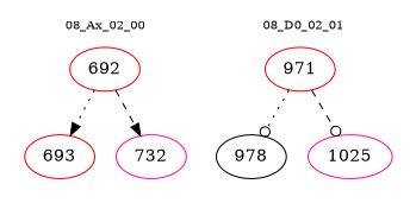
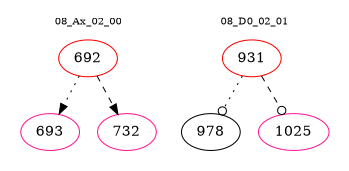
  digraph {
    node [color=red]
    edge [arrowhead=normal color=black style=dotted]
    n1 [label=692]
-   n2 [label=693]
+   n2 [color=deeppink label=693]
    n3 [color=deeppink label=732]
-   n4 [label=971]
+   n4 [label=931]
    n5 [color=black label=978]
    n6 [color=deeppink label=1025]
    subgraph cluster_1 {
      color=white
      fontsize=10
      label="08_Ax_02_00"
      n1
      n2
      n3
    }
    subgraph cluster_2 {
      color=white
      fontsize=10
      label="08_D0_02_01"
      n4
      n5
      n6
    }
    n1 -> n2
    n1 -> n3 [style=dashed]
    n4 -> n5 [arrowhead=odot]
    n4 -> n6 [arrowhead=odot style=dashed]
  }
